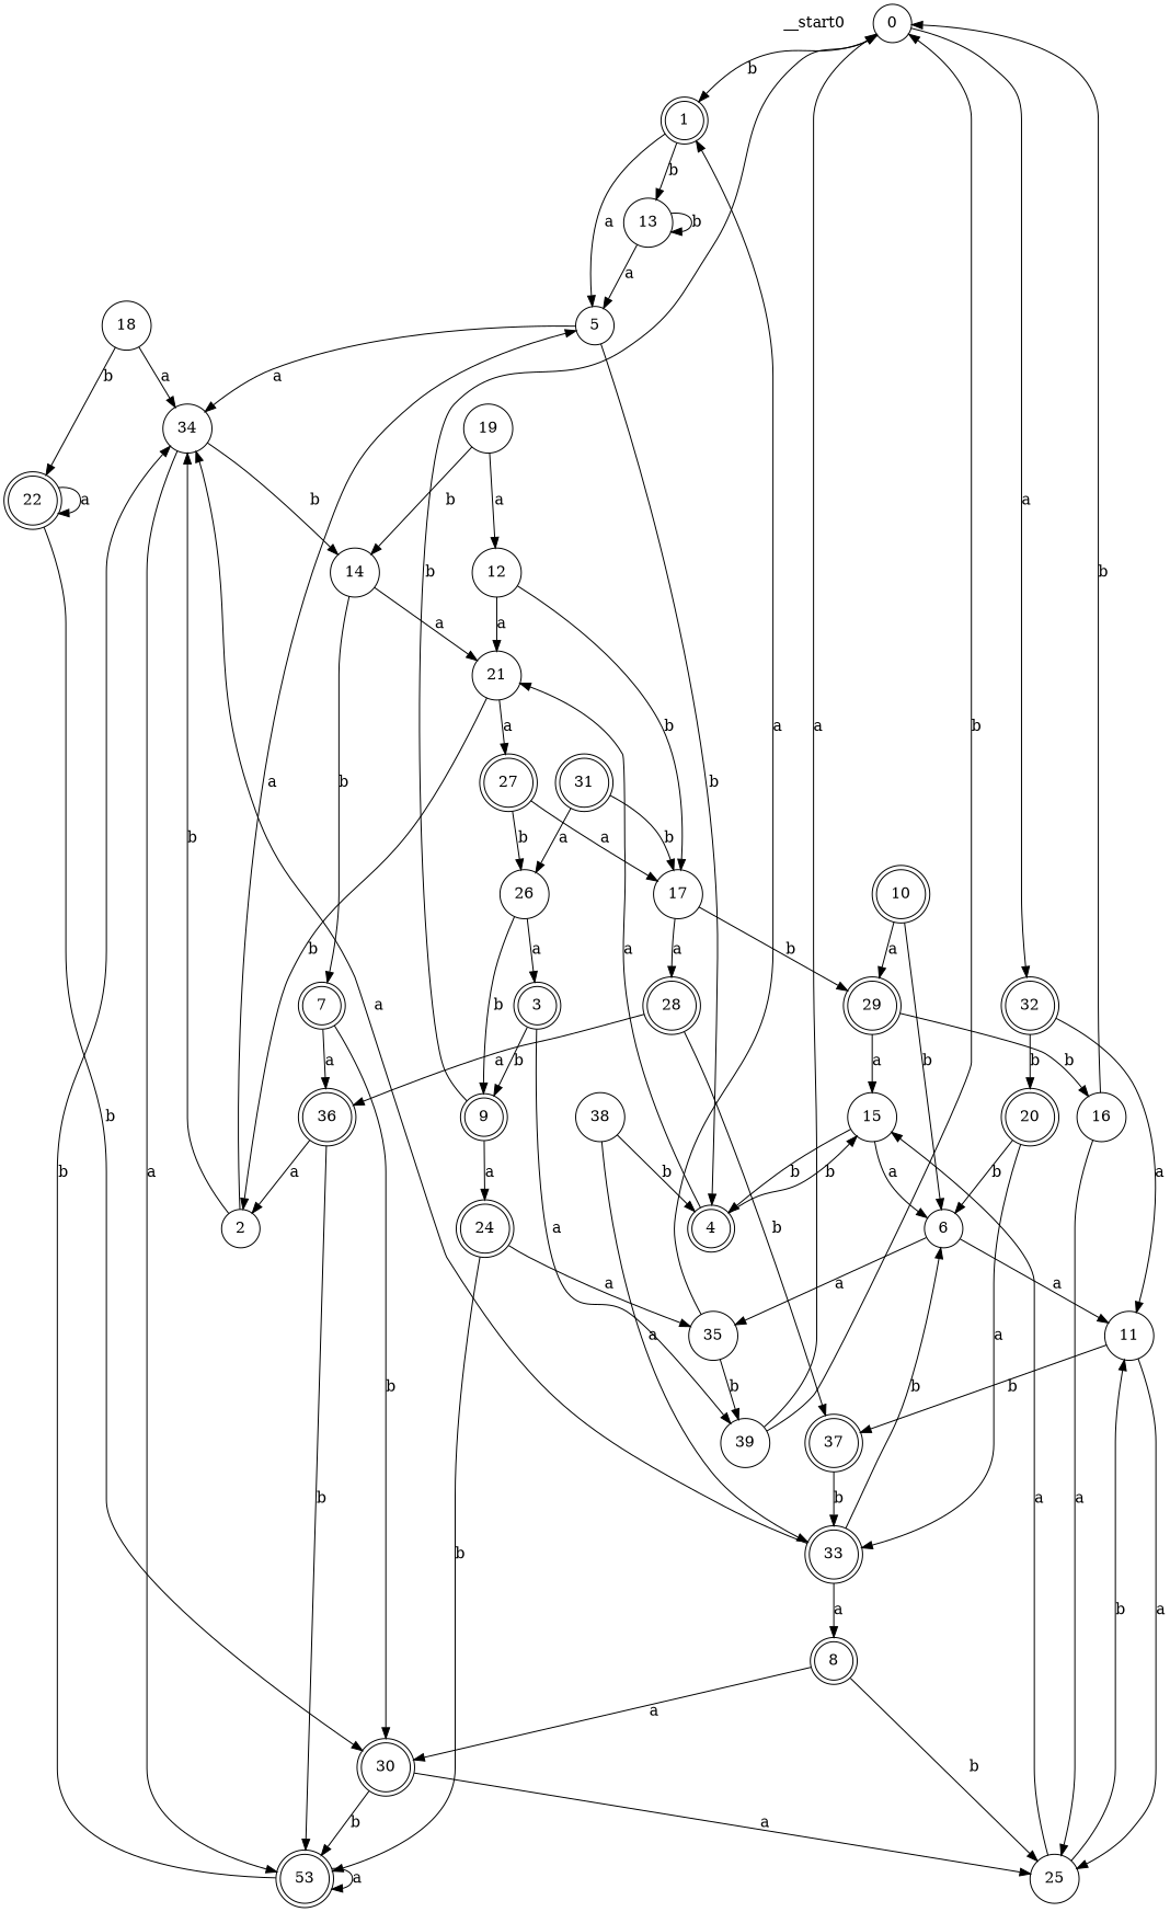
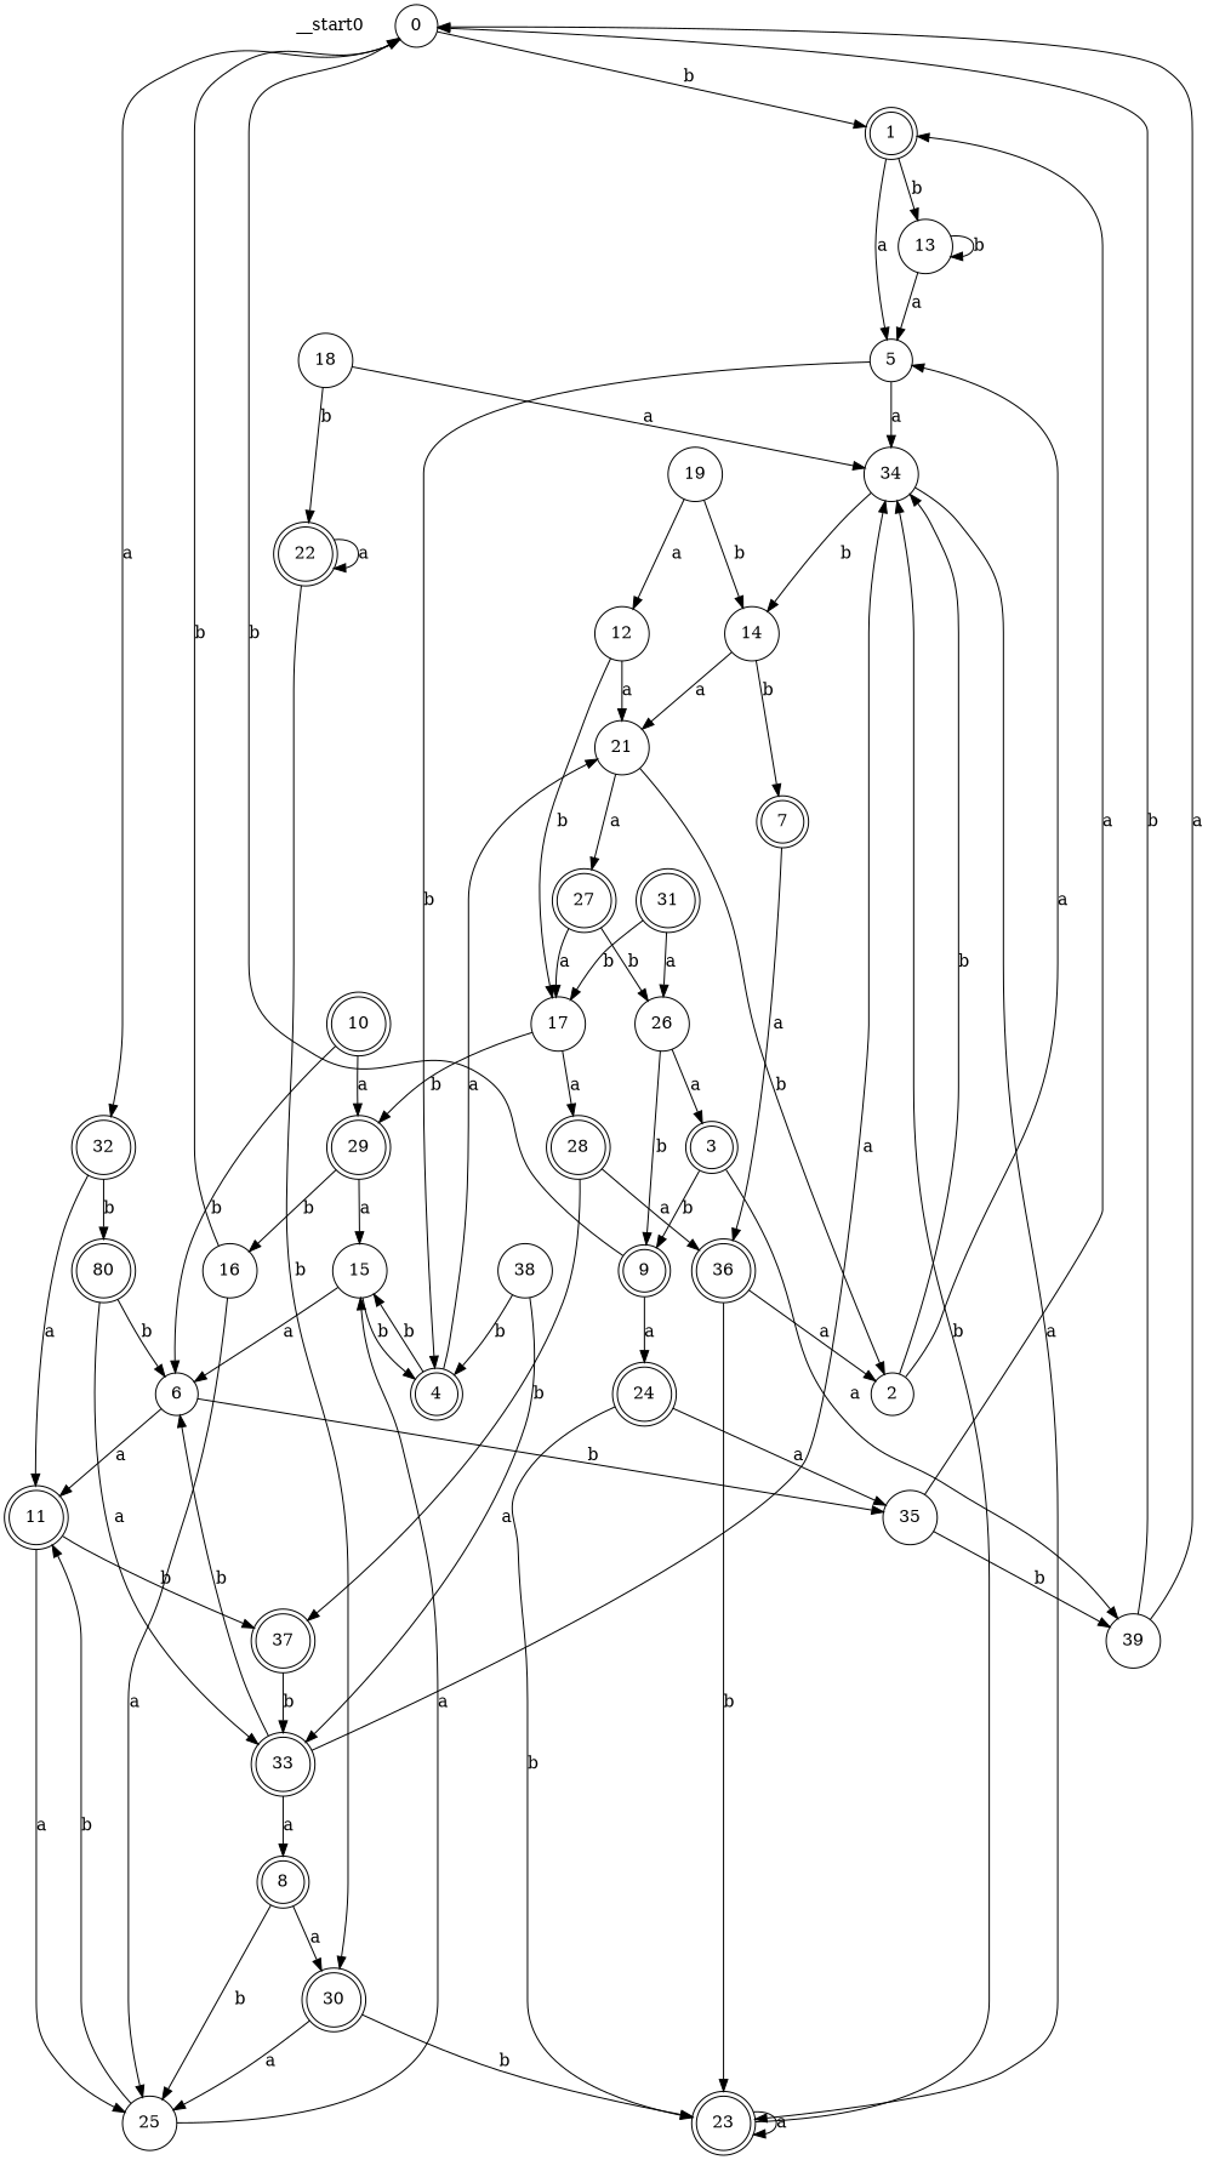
  digraph {
    rankdir=TB
    node [shape=circle color=black fillcolor=white style="rounded,filled"]
    __start0 [shape=none color="" fillcolor="" style=""]
    n2 [label=0 style=filled]
    n3 [label=1 shape=doublecircle]
    n4 [label=32 shape=doublecircle]
    n5 [label=5 style=filled]
    n6 [label=13 style=filled]
-   n7 [label=11 style=filled]
-   n8 [label=20 shape=doublecircle]
+   n7 [label=11 shape=doublecircle style=filled]
+   n8 [label=80 shape=doublecircle]
    n9 [label=34 style=filled]
    n10 [label=4 shape=doublecircle]
    n11 [label=2 style=filled]
    n12 [label=14 style=filled]
-   n13 [label=53 shape=doublecircle]
+   n13 [label=23 shape=doublecircle]
    n14 [label=3 shape=doublecircle]
    n15 [label=9 shape=doublecircle]
    n16 [label=39 style=filled]
    n17 [label=24 shape=doublecircle]
    n18 [label=15 style=filled]
    n19 [label=21 style=filled]
    n20 [label=6 style=filled]
    n21 [label=27 shape=doublecircle]
    n22 [label=35 style=filled]
    n23 [label=25 style=filled]
    n24 [label=37 shape=doublecircle]
    n25 [label=7 shape=doublecircle]
    n26 [label=30 shape=doublecircle]
    n27 [label=36 shape=doublecircle]
    n28 [label=8 shape=doublecircle]
    n29 [label=10 shape=doublecircle]
    n30 [label=29 shape=doublecircle]
    n31 [label=16 style=filled]
    n32 [label=33 shape=doublecircle]
    n33 [label=12 style=filled]
    n34 [label=17 style=filled]
    n35 [label=28 shape=doublecircle]
    n36 [label=18 style=filled]
    n37 [label=22 shape=doublecircle]
    n38 [label=19 style=filled]
    n39 [label=26]
    n40 [label=31 shape=doublecircle]
    n41 [label=38 style=filled]
    n2 -> n3 [label=b]
    n2 -> n4 [label=a]
    n3 -> n5 [label=a]
    n3 -> n6 [label=b]
    n4 -> n7 [label=a]
    n4 -> n8 [label=b]
    n5 -> n9 [label=a]
    n5 -> n10 [label=b]
    n6 -> n5 [label=a]
    n6 -> n6 [label=b]
    n7 -> n23 [label=a]
    n7 -> n24 [label=b]
    n8 -> n20 [label=b]
    n8 -> n32 [label=a]
    n9 -> n12 [label=b]
    n9 -> n13 [label=a]
    n10 -> n18 [label=b]
    n10 -> n19 [label=a]
    n11 -> n5 [label=a]
    n11 -> n9 [label=b]
    n12 -> n19 [label=a]
    n12 -> n25 [label=b]
    n13 -> n9 [label=b]
    n13 -> n13 [label=a]
    n14 -> n15 [label=b]
    n14 -> n16 [label=a]
    n15 -> n2 [label=b]
    n15 -> n17 [label=a]
    n16 -> n2 [label=a]
    n16 -> n2 [label=b]
    n17 -> n13 [label=b]
    n17 -> n22 [label=a]
    n18 -> n10 [label=b]
    n18 -> n20 [label=a]
    n19 -> n11 [label=b]
    n19 -> n21 [label=a]
    n20 -> n7 [label=a]
-   n20 -> n22 [label=a]
+   n20 -> n22 [label=b]
    n21 -> n34 [label=a]
    n21 -> n39 [label=b]
    n22 -> n3 [label=a]
    n22 -> n16 [label=b]
    n23 -> n7 [label=b]
    n23 -> n18 [label=a]
    n24 -> n32 [label=b]
-   n25 -> n26 [label=b]
    n25 -> n27 [label=a]
    n26 -> n13 [label=b]
    n26 -> n23 [label=a]
    n27 -> n11 [label=a]
    n27 -> n13 [label=b]
    n28 -> n23 [label=b]
    n28 -> n26 [label=a]
    n29 -> n20 [label=b]
    n29 -> n30 [label=a]
    n30 -> n18 [label=a]
    n30 -> n31 [label=b]
    n31 -> n2 [label=b]
    n31 -> n23 [label=a]
    n32 -> n9 [label=a]
    n32 -> n20 [label=b]
    n32 -> n28 [label=a]
    n33 -> n19 [label=a]
    n33 -> n34 [label=b]
    n34 -> n30 [label=b]
    n34 -> n35 [label=a]
    n35 -> n24 [label=b]
    n35 -> n27 [label=a]
    n36 -> n9 [label=a]
    n36 -> n37 [label=b]
    n37 -> n26 [label=b]
    n37 -> n37 [label=a]
    n38 -> n12 [label=b]
    n38 -> n33 [label=a]
    n39 -> n14 [label=a]
    n39 -> n15 [label=b]
    n40 -> n34 [label=b]
    n40 -> n39 [label=a]
    n41 -> n10 [label=b]
    n41 -> n32 [label=a]
  }
